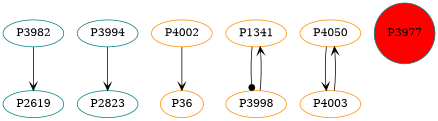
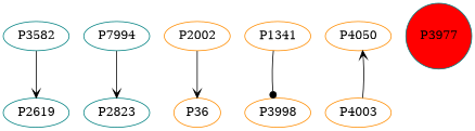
  digraph {
    node [color=darkorange]
    edge [arrowhead=vee]
-   P3982 [color=teal]
+   P3982 [color=teal label=P3582]
    P2619 [color=teal]
-   P3994 [color=teal]
+   P3994 [color=teal label=P7994]
    P2823 [color=teal]
    P36
-   P4002
+   P4002 [label=P2002]
    P1341
    P3998
    P4050
    P4003
    P3977 [color=teal fillcolor=red shape=circle style=filled]
    P3982 -> P2619
    P3994 -> P2823
    P4002 -> P36
    P1341 -> P3998 [arrowhead=dot]
-   P3998 -> P1341
-   P4050 -> P4003
    P4003 -> P4050
  }
